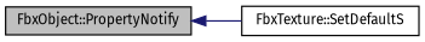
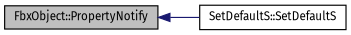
  digraph {
    rankdir=LR
    fontname="Fira Sans"
    node [color=black fontname="Fira Sans" fontsize=10 shape=record style=filled]
    n1 [fillcolor=grey75 fontcolor=black height=0.2 label="FbxObject::PropertyNotify" width=0.4]
-   n2 [fillcolor=white height=0.2 label="FbxTexture::SetDefaultS" width=0.4]
+   n2 [fillcolor=white height=0.2 label="SetDefaultS::SetDefaultS" width=0.4]
    n1 -> n2 [color=midnightblue dir=back fontname="Fira Sans" fontsize=10 labelfontname=Helvetica labelfontsize=10 style=solid]
  }
